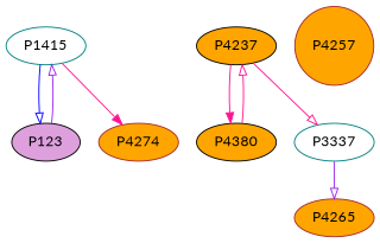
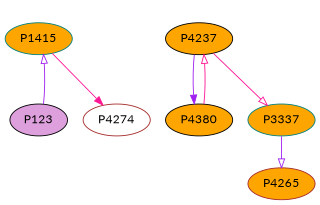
  digraph {
    fontname=Lato
    node [color=black fillcolor=orange fontname=Lato style=filled]
    edge [arrowhead=onormal color=deeppink fontname=Lato]
-   P1415 [color=teal fillcolor=white]
+   P1415 [color=teal]
    P123 [fillcolor=plum]
-   P4274 [color=brown]
+   P4274 [color=brown fillcolor=white]
    P4237
    P4380
-   P3337 [color=teal fillcolor=white]
+   P3337 [color=teal]
    P4265 [color=brown]
-   P4257 [color=brown shape=circle]
-   P1415 -> P123 [color=blue]
    P1415 -> P4274 [arrowhead=normal]
    P123 -> P1415 [color=purple]
-   P4237 -> P4380 [arrowhead=normal]
+   P4237 -> P4380 [arrowhead=normal color=purple]
    P4237 -> P3337
    P4380 -> P4237
    P3337 -> P4265 [color=purple]
  }
